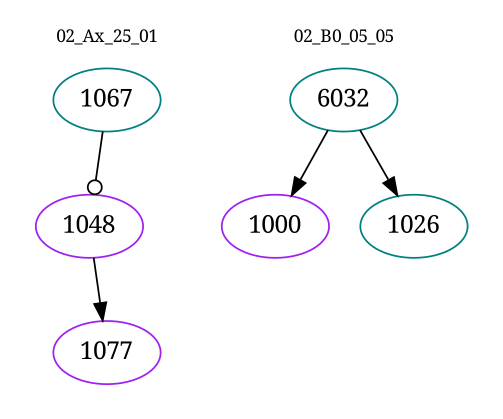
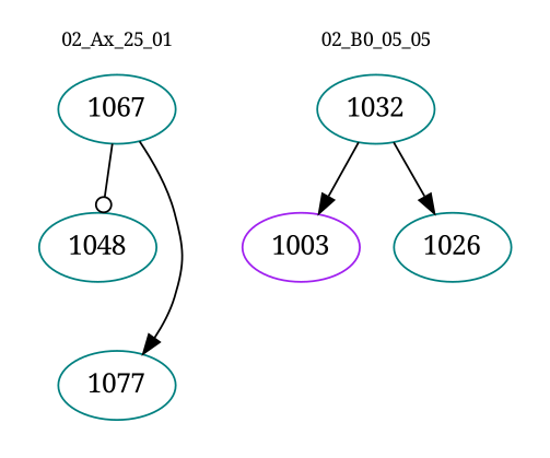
  digraph {
    fontname="Noto Serif"
    node [color=teal fontname="Noto Serif"]
    edge [arrowhead=normal color=black fontname="Noto Serif"]
    n1 [label=1067]
-   n2 [color=purple label=1048]
-   n3 [color=purple label=1077]
-   n4 [label=6032]
-   n5 [color=purple label=1000]
+   n2 [label=1048]
+   n3 [label=1077]
+   n4 [label=1032]
+   n5 [color=purple label=1003]
    n6 [label=1026]
    subgraph cluster_1 {
      color=white
      fontsize=10
      label="02_Ax_25_01"
      n1
      n2
      n3
    }
    subgraph cluster_2 {
      color=white
      fontsize=10
      label="02_B0_05_05"
      n4
      n5
      n6
    }
    n1 -> n2 [arrowhead=odot]
-   n2 -> n3
+   n1 -> n3
    n4 -> n5
    n4 -> n6
  }
